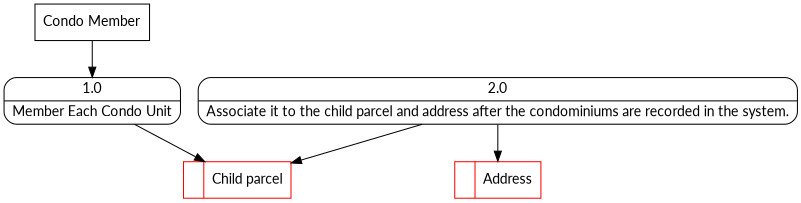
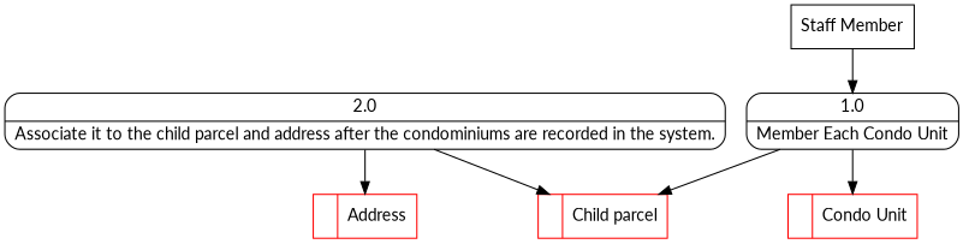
  digraph {
    fontname=Lato
    node [fontname=Lato shape=record]
    edge [fontname=Lato]
-   n2 [label="Condo Member" shape=box]
+   n1 [color=red label="<f0>  |<f1> Condo Unit "]
+   n2 [label="Staff Member" shape=box]
    n3 [label="{<f0> 1.0|<f1> Member Each Condo Unit }" shape=Mrecord]
    n4 [color=red label="<f0>  |<f1> Child parcel "]
    n5 [label="{<f0> 2.0|<f1> Associate it to the child parcel and address after the condominiums are recorded in the system. }" shape=Mrecord]
    n6 [color=red label="<f0>  |<f1> Address "]
    n2 -> n3
+   n3 -> n1
    n3 -> n4
    n5 -> n4
    n5 -> n6
  }
